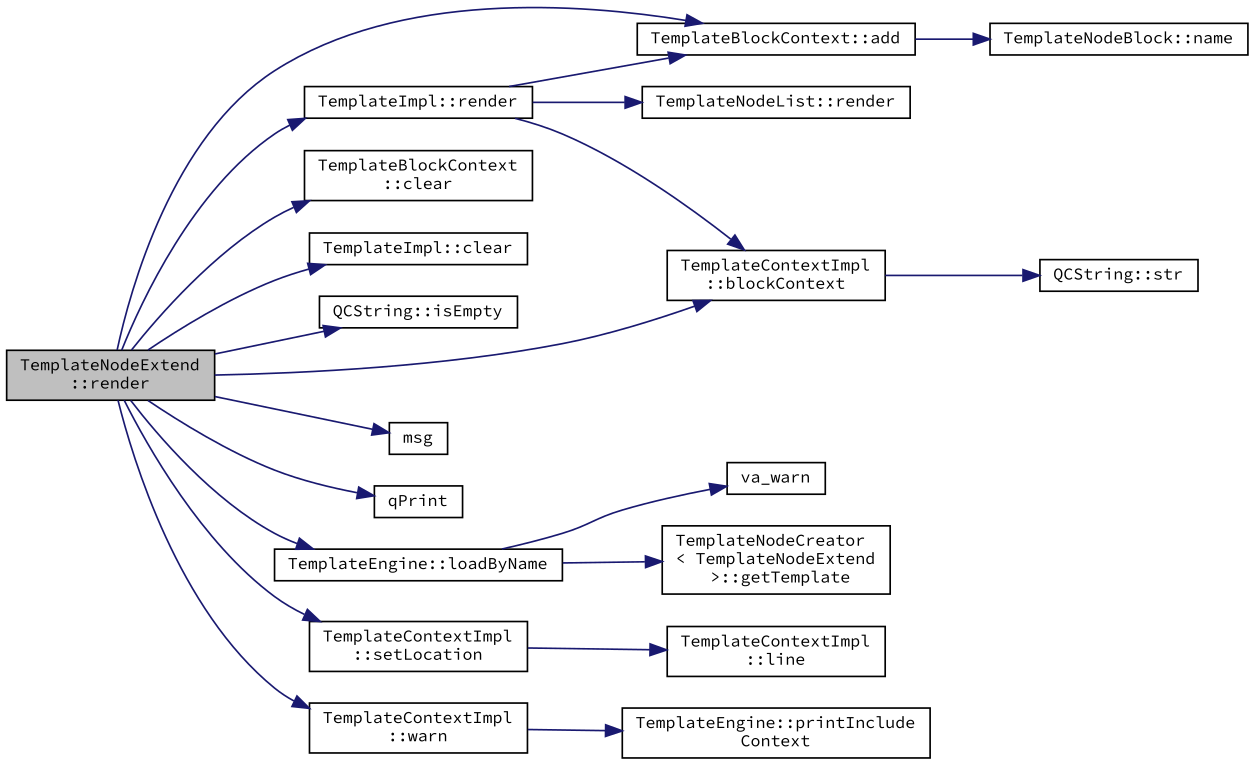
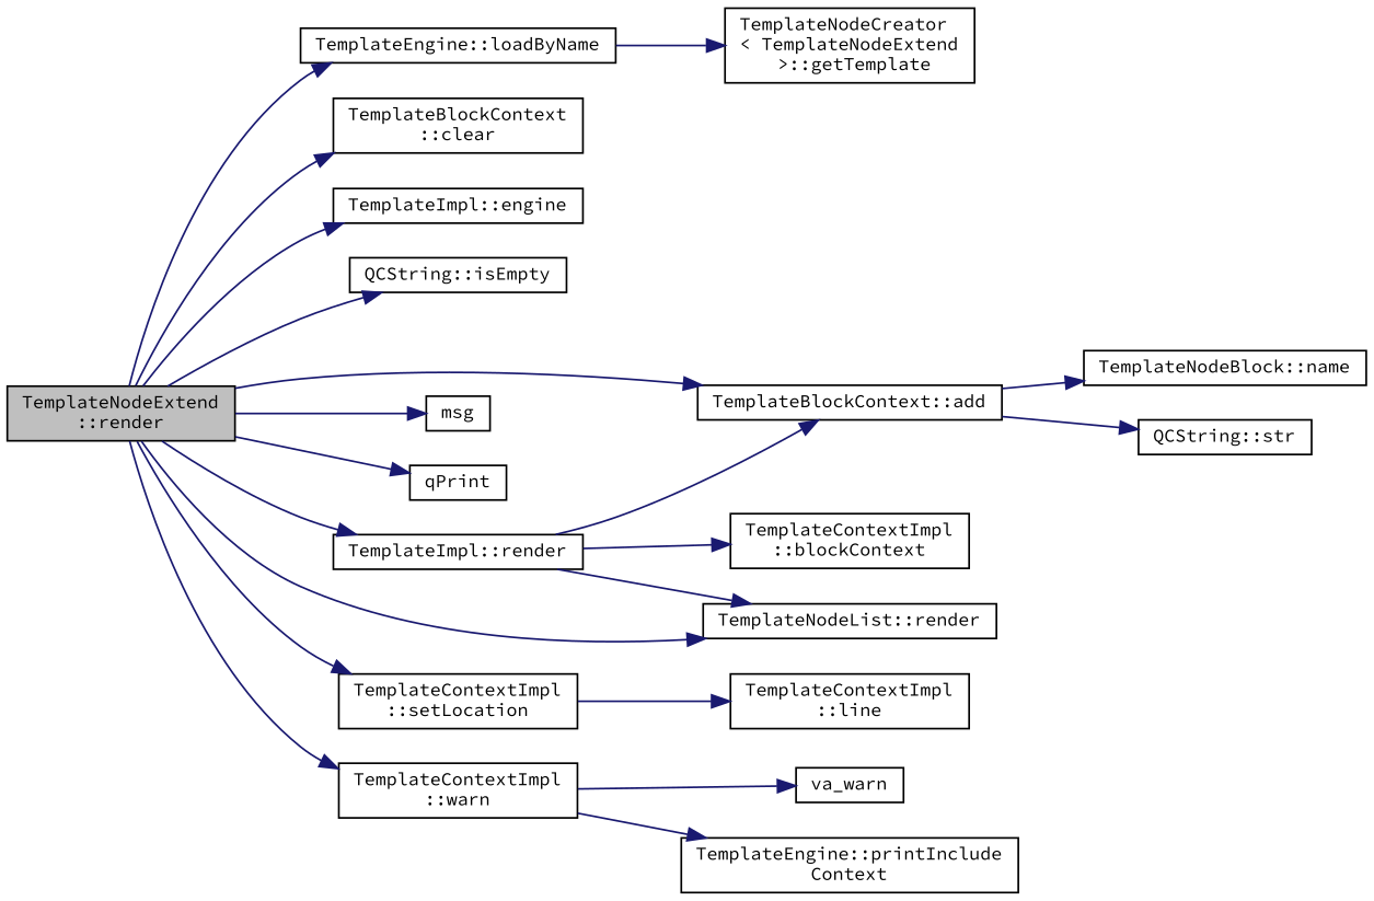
  digraph {
    fontname="Source Code Pro"
    rankdir=LR
    node [color=black fillcolor=white fontname="Source Code Pro" fontsize=10 shape=record style=filled]
    edge [color=midnightblue fontname="Source Code Pro" fontsize=10 labelfontname=Helvetica labelfontsize=10 style=solid]
    n1 [fillcolor=grey75 fontcolor=black height=0.2 label="TemplateNodeExtend\l::render" width=0.4]
    n2 [height=0.2 label="TemplateBlockContext::add" width=0.4]
    n3 [height=0.2 label="TemplateContextImpl\l::blockContext" width=0.4]
    n4 [height=0.2 label="TemplateBlockContext\l::clear" width=0.4]
-   n5 [height=0.2 label="TemplateImpl::clear" width=0.4]
+   n5 [height=0.2 label="TemplateImpl::engine" width=0.4]
    n6 [height=0.2 label="QCString::isEmpty" width=0.4]
    n7 [height=0.2 label="TemplateEngine::loadByName" width=0.4]
    n8 [height=0.2 label=msg width=0.4]
    n9 [height=0.2 label=qPrint width=0.4]
    n10 [height=0.2 label="TemplateImpl::render" width=0.4]
    n11 [height=0.2 label="TemplateContextImpl\l::setLocation" width=0.4]
    n12 [height=0.2 label="TemplateContextImpl\l::warn" width=0.4]
    n13 [height=0.2 label="TemplateNodeBlock::name" width=0.4]
    n14 [height=0.2 label="QCString::str" width=0.4]
    n15 [height=0.2 label="TemplateNodeCreator\l\< TemplateNodeExtend\l \>::getTemplate" width=0.4]
    n16 [height=0.2 label="TemplateNodeList::render" width=0.4]
    n17 [height=0.2 label="TemplateContextImpl\l::line" width=0.4]
    n18 [height=0.2 label="TemplateEngine::printInclude\lContext" width=0.4]
    n19 [height=0.2 label=va_warn width=0.4]
    n1 -> n2
-   n1 -> n3
+   n1 -> n16
    n1 -> n4
    n1 -> n5
    n1 -> n6
    n1 -> n7
    n1 -> n8
    n1 -> n9
    n1 -> n10
    n1 -> n11
    n1 -> n12
    n2 -> n13
-   n3 -> n14
+   n2 -> n14
    n7 -> n15
    n10 -> n2
    n10 -> n3
    n10 -> n16
    n11 -> n17
    n12 -> n18
-   n7 -> n19
+   n12 -> n19
  }
